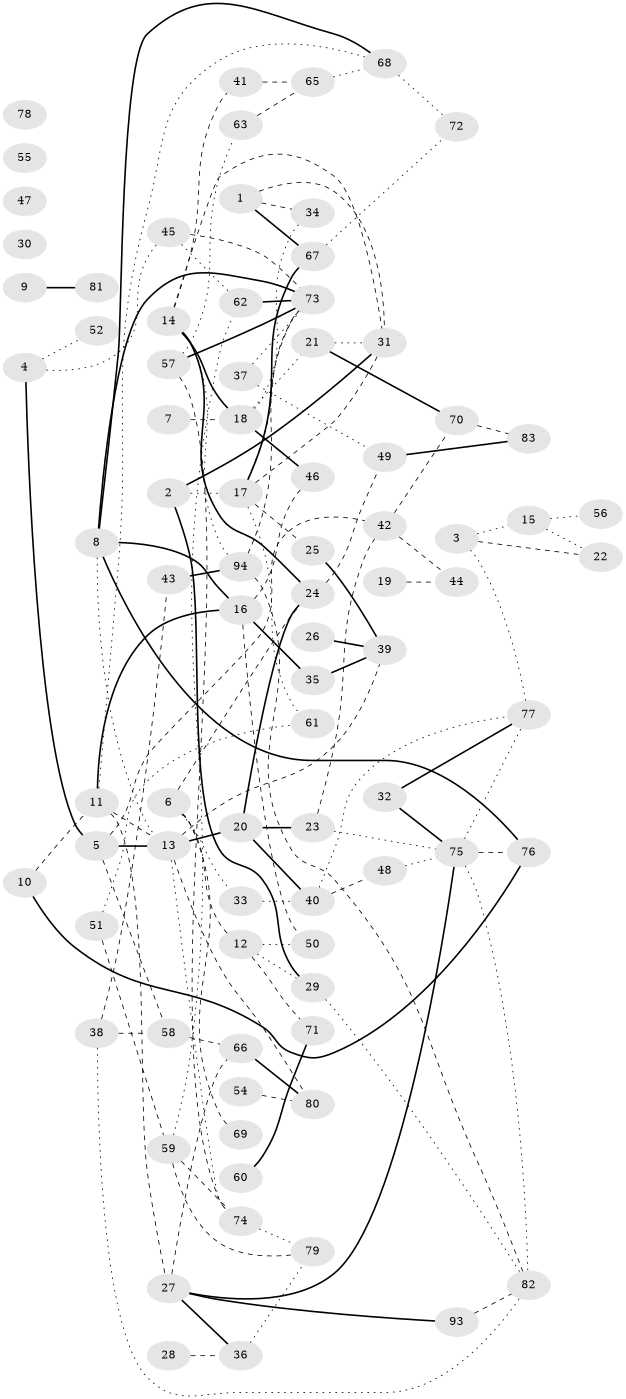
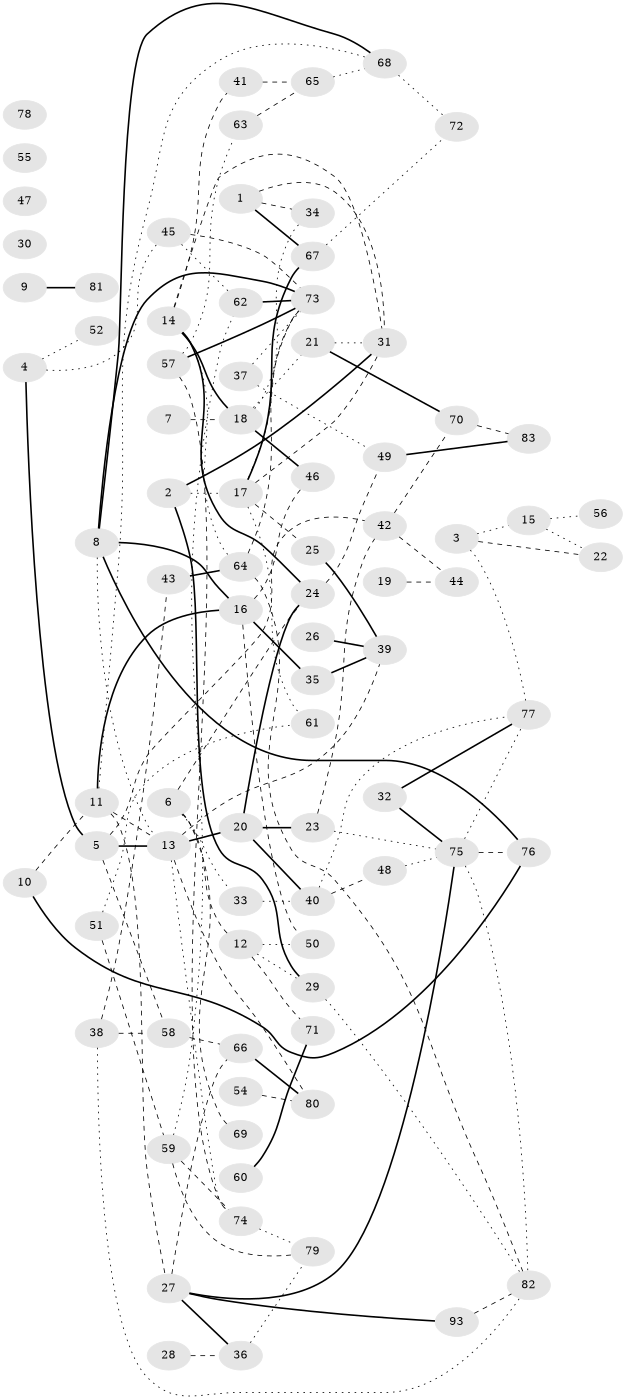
  graph {
    rankdir=LR
    node [color=gray90 style=filled]
    edge [style=dashed]
    1
    34
    67
    31
    72
    2
    17
    29
    61
    73
    25
    82
    3
    15
    22
    77
    56
    4
    5
    45
    52
    13
    42
    58
    62
    20
    39
    74
    80
    44
    70
    66
    6
    12
    24
    33
    69
    50
    71
    49
    40
    7
    18
    46
    21
    8
    16
    68
    76
    35
    9
    81
    10
    11
    27
    75
    36
    n58 [label=93]
    23
    79
    14
    41
-   64 [label=94]
+   64
    65
    19
    48
    83
    26
    28
    30
    32
    37
    38
    43
    47
    51
    59
    54
    55
    57
    63
    60
    78
    1 -- 34
    1 -- 67 [style=bold]
    1 -- 31
    67 -- 72 [style=dotted]
    2 -- 31 [style=bold]
    2 -- 17 [style=dotted]
    2 -- 29 [style=bold]
    17 -- 67 [style=bold]
    17 -- 31
    17 -- 61 [style=dotted]
    17 -- 73
    17 -- 25
    29 -- 82 [style=dotted]
    25 -- 39 [style=bold]
    3 -- 15 [style=dotted]
    3 -- 22
    3 -- 77 [style=dotted]
    15 -- 22 [style=dotted]
    15 -- 56 [style=dotted]
    4 -- 5 [style=bold]
    4 -- 45 [style=dotted]
    4 -- 52 [style=dotted]
    5 -- 13 [style=bold]
    5 -- 42
    5 -- 58
    45 -- 73
    45 -- 62 [style=dotted]
    13 -- 20 [style=bold]
    13 -- 39
    13 -- 74 [style=dotted]
    13 -- 80
    42 -- 44
    42 -- 70
    58 -- 66
    62 -- 73 [style=bold]
    20 -- 24 [style=bold]
    20 -- 40 [style=bold]
    20 -- 23 [style=bold]
    74 -- 79 [style=dotted]
    70 -- 83
    66 -- 80 [style=bold]
    6 -- 12
    6 -- 24
    6 -- 33 [style=dotted]
    6 -- 69
    12 -- 29 [style=dotted]
    12 -- 50 [style=dotted]
    12 -- 71
    24 -- 49
    33 -- 40 [style=dotted]
    49 -- 83 [style=bold]
    40 -- 77 [style=dotted]
    40 -- 48
    7 -- 18
    18 -- 34 [style=dotted]
    18 -- 46 [style=bold]
    18 -- 21 [style=dotted]
    21 -- 31 [style=dotted]
    21 -- 70 [style=bold]
    8 -- 73 [style=bold]
    8 -- 13 [style=dotted]
    8 -- 16 [style=bold]
    8 -- 68 [style=bold]
    8 -- 76 [style=bold]
    16 -- 50
    16 -- 46
    16 -- 35 [style=bold]
    68 -- 72 [style=dotted]
    35 -- 39 [style=bold]
    9 -- 81 [style=bold]
    10 -- 76 [style=bold]
    10 -- 11
    11 -- 13
    11 -- 16 [style=bold]
    11 -- 68 [style=dotted]
    11 -- 27
    27 -- 66
    27 -- 75 [style=bold]
    27 -- 36 [style=bold]
    27 -- n58 [style=bold]
    75 -- 82 [style=dotted]
    75 -- 77 [style=dotted]
    75 -- 76
    36 -- 79 [style=dotted]
    n58 -- 82
    23 -- 42
    23 -- 75 [style=dotted]
    14 -- 31
    14 -- 24 [style=bold]
    14 -- 18 [style=bold]
    14 -- 41
    14 -- 64 [style=dotted]
    41 -- 65
    64 -- 73
    64 -- 82
    65 -- 68 [style=dotted]
    19 -- 44
    48 -- 75 [style=dotted]
    26 -- 39 [style=bold]
    28 -- 36
    32 -- 77 [style=bold]
    32 -- 75 [style=bold]
    37 -- 73 [style=dotted]
    37 -- 49 [style=dotted]
    38 -- 82 [style=dotted]
    38 -- 58
    38 -- 43
    43 -- 64 [style=bold]
    51 -- 61 [style=dotted]
    51 -- 59
    59 -- 62 [style=dotted]
    59 -- 74
    59 -- 79
    54 -- 80
    57 -- 73 [style=bold]
    57 -- 74
    57 -- 63 [style=dotted]
    63 -- 65
    60 -- 71 [style=bold]
  }
